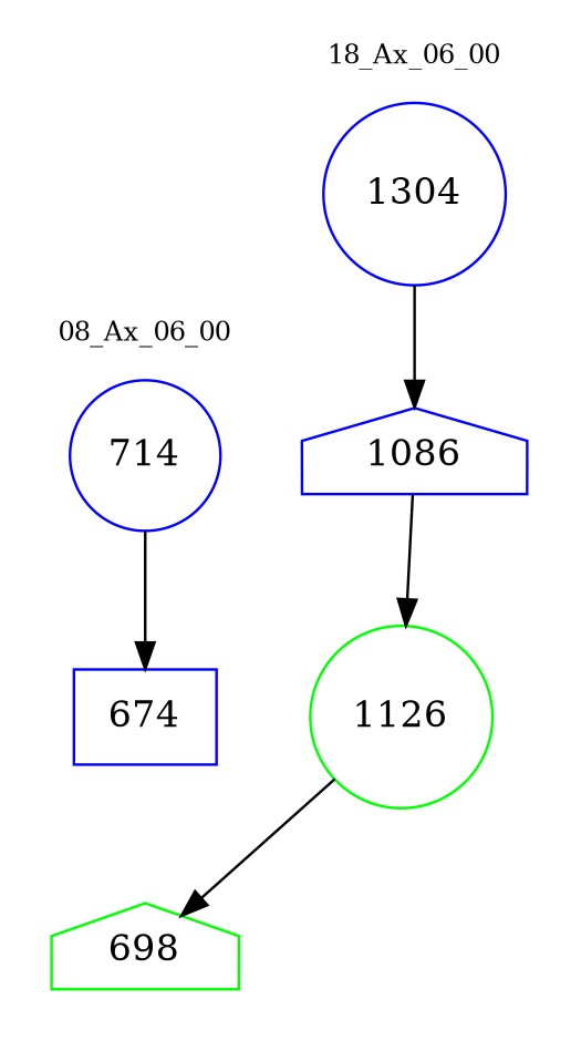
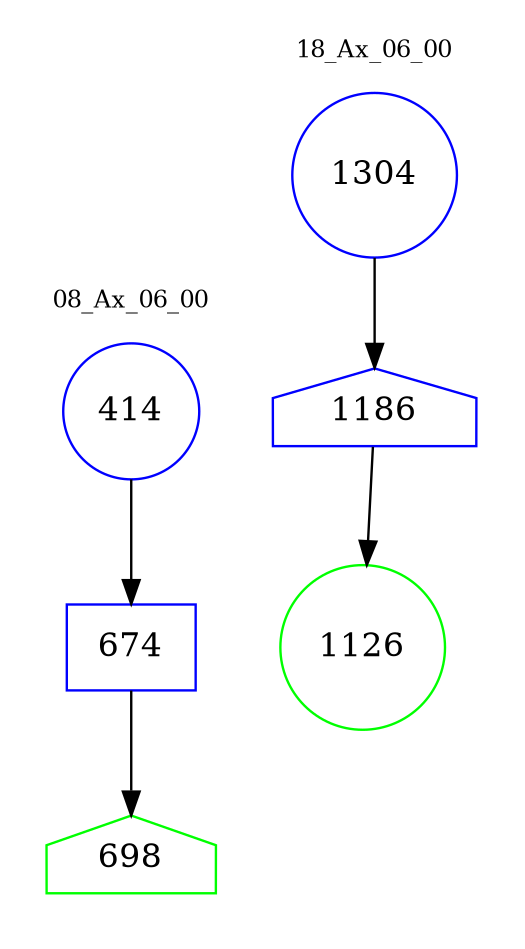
  digraph {
    node [color=blue shape=circle]
    edge [color=black]
-   n1 [label=714]
+   n1 [label=414]
    n2 [label=674 shape=box]
    n3 [color=green label=698 shape=house]
    n4 [label=1304]
-   n5 [label=1086 shape=house]
+   n5 [label=1186 shape=house]
    n6 [color=green label=1126]
    subgraph cluster_1 {
      color=white
      fontsize=10
      label="08_Ax_06_00"
      n1
      n2
      n3
    }
    subgraph cluster_2 {
      color=white
      fontsize=10
      label="18_Ax_06_00"
      n4
      n5
      n6
    }
    n1 -> n2
-   n6 -> n3
+   n2 -> n3
    n4 -> n5
    n5 -> n6
  }
